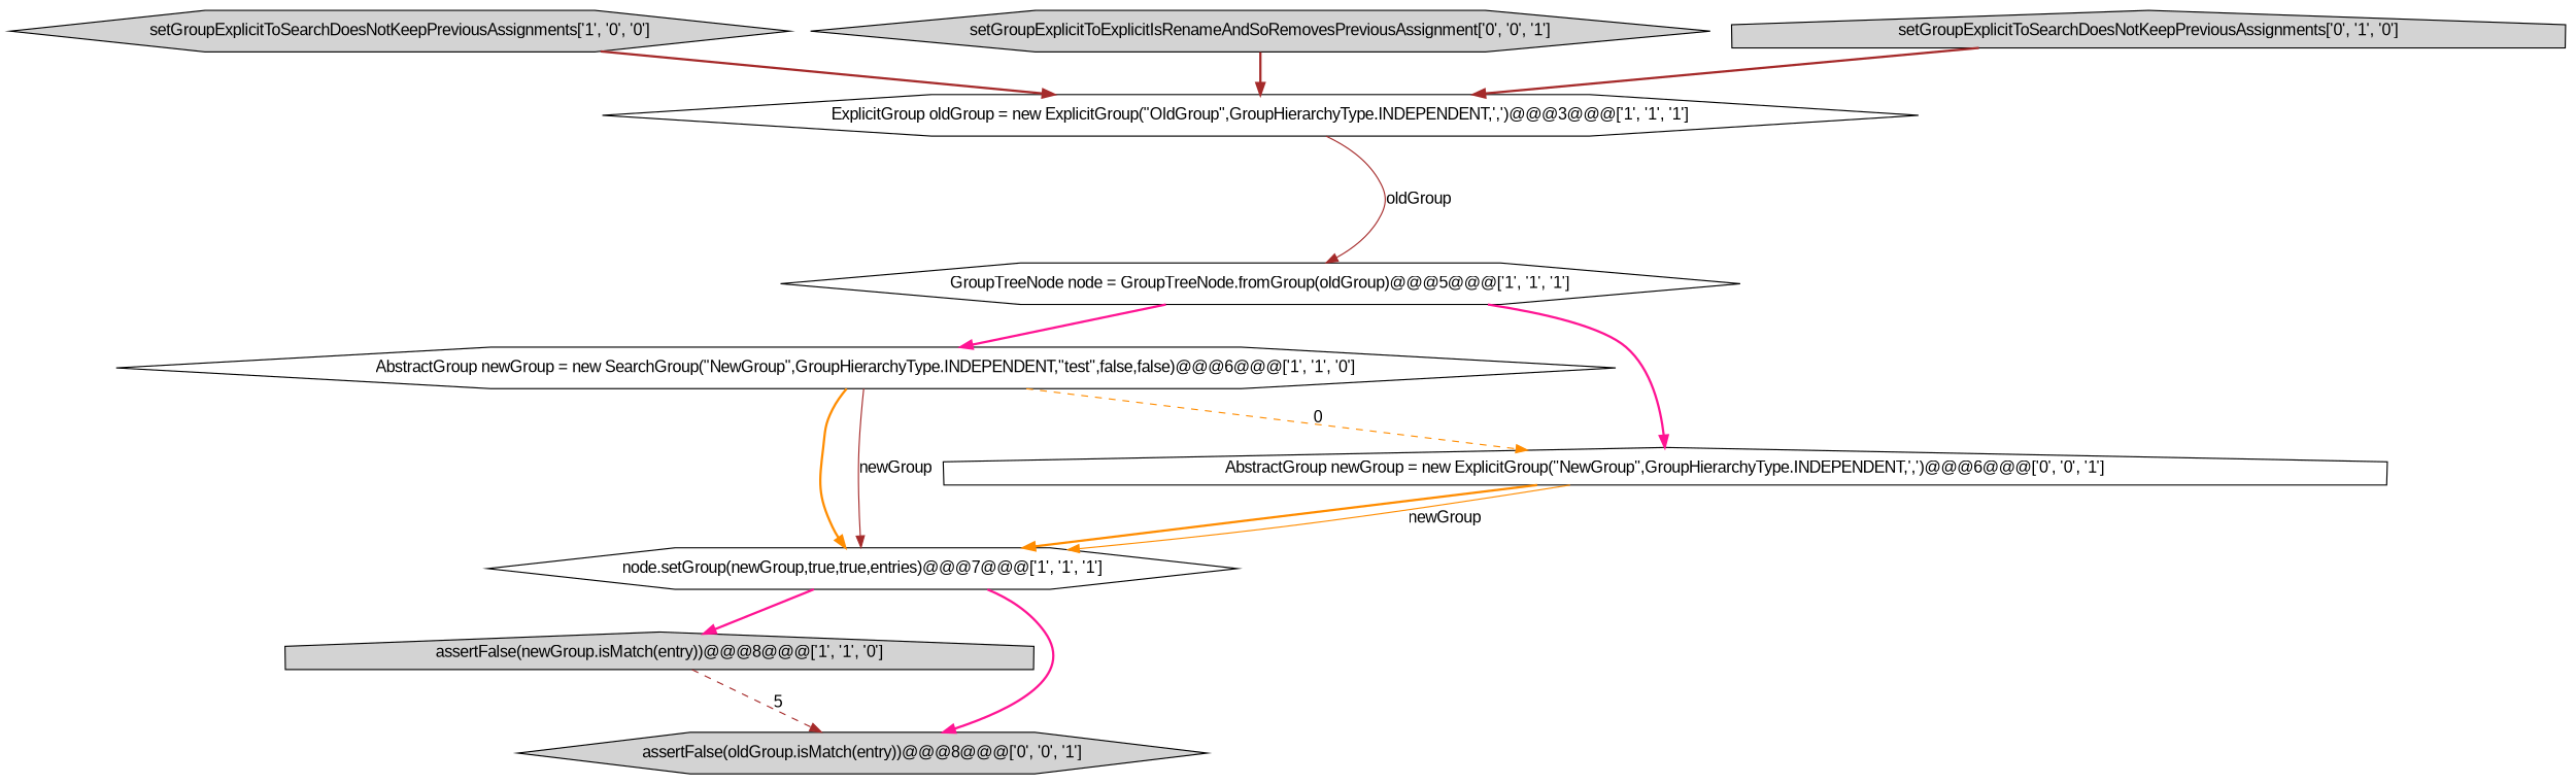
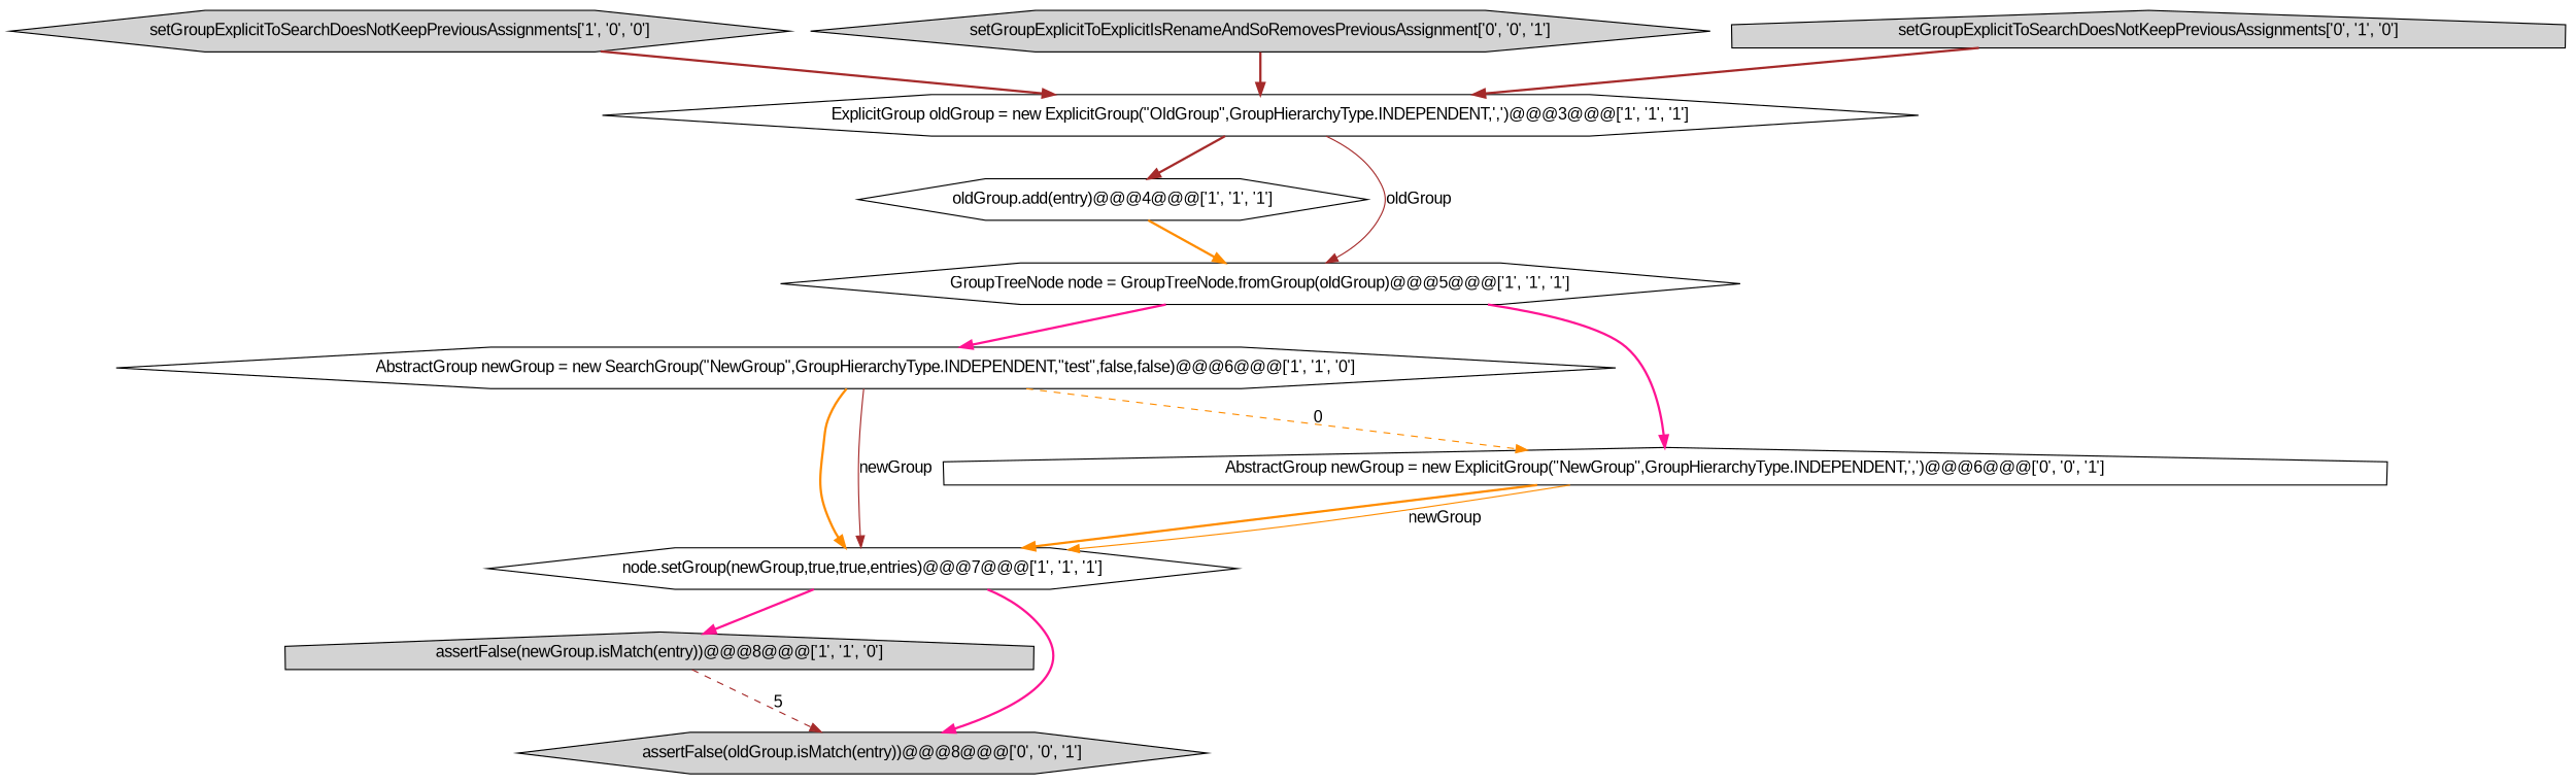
  digraph {
    fontname="Liberation Sans"
    node [fillcolor=white fontname="Liberation Sans" shape=hexagon style=filled]
    edge [color=brown fontname="Liberation Sans" style=bold]
    n1 [label="node.setGroup(newGroup,true,true,entries)@@@7@@@['1', '1', '1']"]
    n2 [fillcolor=lightgray label="assertFalse(newGroup.isMatch(entry))@@@8@@@['1', '1', '0']" shape=house]
    n3 [fillcolor=lightgray label="assertFalse(oldGroup.isMatch(entry))@@@8@@@['0', '0', '1']"]
    n4 [label="ExplicitGroup oldGroup = new ExplicitGroup(\"OldGroup\",GroupHierarchyType.INDEPENDENT,',')@@@3@@@['1', '1', '1']"]
+   n5 [label="oldGroup.add(entry)@@@4@@@['1', '1', '1']"]
    n6 [label="GroupTreeNode node = GroupTreeNode.fromGroup(oldGroup)@@@5@@@['1', '1', '1']"]
    n7 [label="AbstractGroup newGroup = new SearchGroup(\"NewGroup\",GroupHierarchyType.INDEPENDENT,\"test\",false,false)@@@6@@@['1', '1', '0']"]
    n8 [label="AbstractGroup newGroup = new ExplicitGroup(\"NewGroup\",GroupHierarchyType.INDEPENDENT,',')@@@6@@@['0', '0', '1']" shape=house]
    n9 [fillcolor=lightgray label="setGroupExplicitToSearchDoesNotKeepPreviousAssignments['1', '0', '0']"]
    n10 [fillcolor=lightgray label="setGroupExplicitToExplicitIsRenameAndSoRemovesPreviousAssignment['0', '0', '1']"]
    n11 [fillcolor=lightgray label="setGroupExplicitToSearchDoesNotKeepPreviousAssignments['0', '1', '0']" shape=house]
    n1 -> n2 [color=deeppink]
    n1 -> n3 [color=deeppink]
    n2 -> n3 [label=5 style=dashed]
+   n4 -> n5
    n4 -> n6 [label=oldGroup style=solid]
+   n5 -> n6 [color=darkorange]
    n6 -> n7 [color=deeppink]
    n6 -> n8 [color=deeppink]
    n7 -> n1 [color=darkorange]
    n7 -> n1 [label=newGroup style=solid]
    n7 -> n8 [color=darkorange label=0 style=dashed]
    n8 -> n1 [color=darkorange]
    n8 -> n1 [color=darkorange label=newGroup style=solid]
    n9 -> n4
    n10 -> n4
    n11 -> n4
  }
